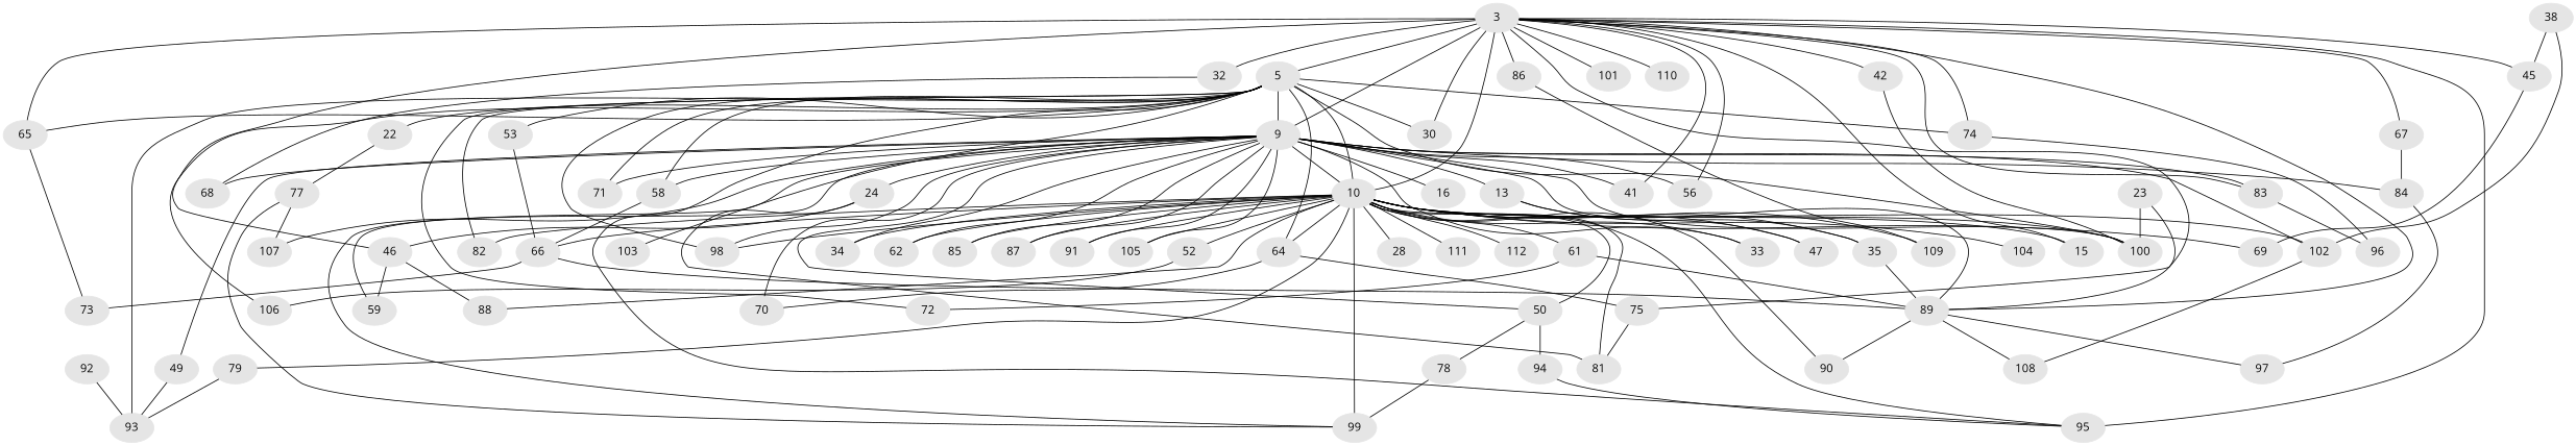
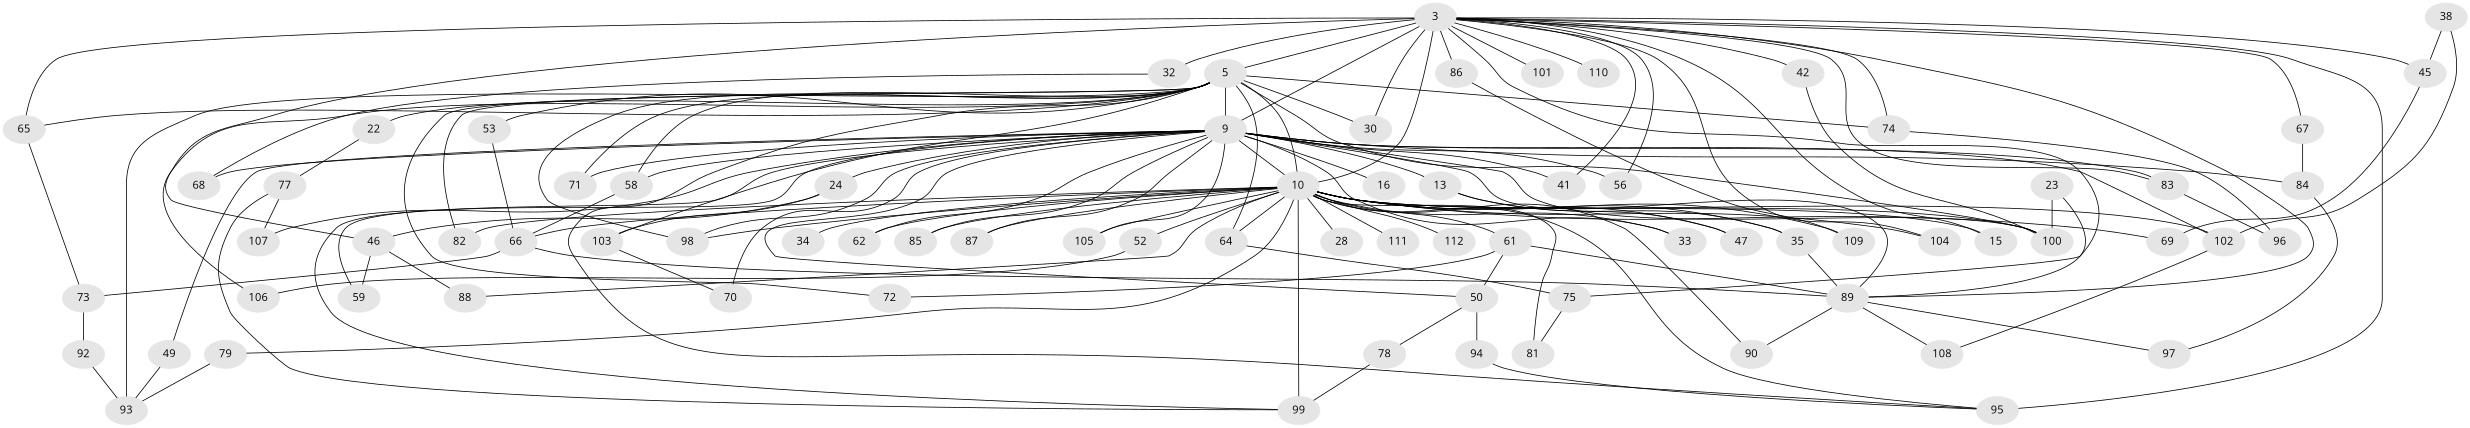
  graph {
    fontname="Open Sans"
    node [color=gray90 fontname="Open Sans" style=filled]
    edge [fontname="Open Sans"]
    3 [super="+1"]
    5 [super="+2"]
    9 [super="+7+8"]
    10 [super="+4"]
    15
    n6 [label=30]
    32 [super="+29"]
    41
    42
    45 [super="+12"]
    46
    56
    65 [super="+60"]
    67
    74
    75
    83
    86 [super="+51"]
    89 [super="+36+20+57"]
    95 [super="+80"]
    101
    104
    110
    22
    53
    58 [super="+30"]
    64
    71
    72
    82
    93 [super="+17"]
    98 [super="+40+63"]
    100 [super="+19+55"]
    103
    106
    13 [super="+11"]
    16
    24
    33
    34
    49
    50
    59
    62
    68
    70
    84 [super="+27"]
    85 [super="+76"]
    87
-   91
    99 [super="+39"]
    102 [super="+25+14"]
    105
    107
    28
    35
    47
    52 [super="+44"]
    61
    66 [super="+21+43"]
    69
    79
    81
    88
    90
    109
    111
    112
    73
    96
    97
    108
    77
    78
    94
    23
    38
    92
    3 -- 5 [weight=4]
    3 -- 9 [weight=8]
    3 -- 10 [weight=4]
    3 -- 15
    3 -- n6
    3 -- 32 [weight=3]
    3 -- 41
    3 -- 42
    3 -- 45 [weight=3]
    3 -- 46
    3 -- 56
    3 -- 65
    3 -- 67
    3 -- 74
    3 -- 75
    3 -- 83
    3 -- 86 [weight=3]
    3 -- 89
    3 -- 95 [weight=3]
    3 -- 101 [weight=2]
+   3 -- 104
    3 -- 110
    5 -- 9 [weight=8]
    5 -- 10 [weight=4]
    5 -- n6
    5 -- 65 [weight=2]
    5 -- 74
    5 -- 95
    5 -- 22 [weight=2]
    5 -- 53
    5 -- 58
    5 -- 64
    5 -- 71
    5 -- 72
    5 -- 82
    5 -- 93 [weight=3]
    5 -- 98 [weight=3]
    5 -- 100
    5 -- 103
    5 -- 106
    9 -- 10 [weight=8]
    9 -- 41
    9 -- 56
    9 -- 83
    9 -- 89 [weight=2]
    9 -- 58
    9 -- 71
    9 -- 98
    9 -- 100
    9 -- 13 [weight=3]
    9 -- 16 [weight=2]
    9 -- 24 [weight=2]
    9 -- 33
-   9 -- 34
    9 -- 49
    9 -- 50
    9 -- 59
    9 -- 62
    9 -- 68
    9 -- 70
    9 -- 84 [weight=3]
    9 -- 85 [weight=2]
    9 -- 87
-   9 -- 91
    9 -- 99
    9 -- 102
    9 -- 105
    9 -- 107
    10 -- 15
    10 -- 95
    10 -- 104
    10 -- 64
    10 -- 82
    10 -- 98
    10 -- 100 [weight=2]
    10 -- 33
    10 -- 34
-   10 -- 50
+   61 -- 50
    10 -- 62
    10 -- 85
    10 -- 87
-   10 -- 91
    10 -- 99 [weight=2]
    10 -- 102 [weight=3]
    10 -- 105
    10 -- 28 [weight=2]
    10 -- 35
    10 -- 47
    10 -- 52 [weight=3]
    10 -- 61
    10 -- 66 [weight=4]
    10 -- 69
    10 -- 79
    10 -- 81
    10 -- 88
    10 -- 90
    10 -- 109
    10 -- 111
    10 -- 112
    32 -- 68
    42 -- 100
    45 -- 69
    46 -- 59
    46 -- 88
    65 -- 73
    67 -- 84
    74 -- 96
    75 -- 81
    83 -- 96
    86 -- 109
    89 -- 90
    89 -- 97
    89 -- 108
    22 -- 77
    53 -- 66
    58 -- 66
    64 -- 75
-   64 -- 70
+   103 -- 70
    13 -- 35
    13 -- 47
    24 -- 46
-   24 -- 81
+   24 -- 103
    49 -- 93
    50 -- 78
    50 -- 94
    84 -- 97
    102 -- 108
    35 -- 89
    52 -- 106
    61 -- 89
    61 -- 72
    66 -- 89 [weight=3]
    66 -- 73
    79 -- 93
+   73 -- 92
    77 -- 99
    77 -- 107
    78 -- 99
    94 -- 95
    23 -- 89
    23 -- 100
    38 -- 45
    38 -- 102
    92 -- 93
  }
